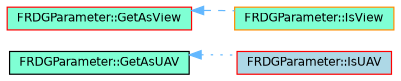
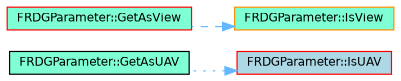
  digraph {
    rankdir=RL
    node [color=red fillcolor=aquamarine fontname=Helvetica fontsize=10 shape=box style=filled]
    edge [color=steelblue1 dir=back fontname=Helvetica fontsize=10 labelfontname=Helvetica labelfontsize=10]
    n1 [fillcolor=lightblue fontcolor=black height=0.2 label="FRDGParameter::IsUAV" width=0.4]
    n2 [color=black height=0.2 label="FRDGParameter::GetAsUAV" width=0.4]
    n3 [color=darkorange height=0.2 label="FRDGParameter::IsView" width=0.4]
    n4 [height=0.2 label="FRDGParameter::GetAsView" width=0.4]
-   n2 -> n1 [style=dotted]
-   n4 -> n3 [style=dashed]
+   n1 -> n2 [style=dotted]
+   n3 -> n4 [style=dashed]
  }
